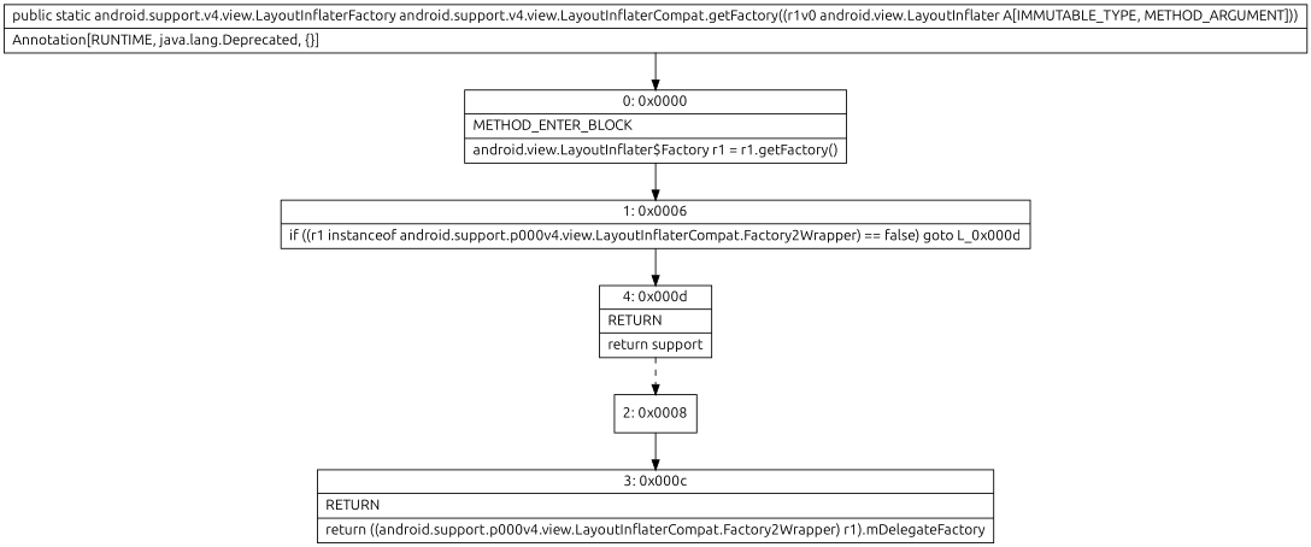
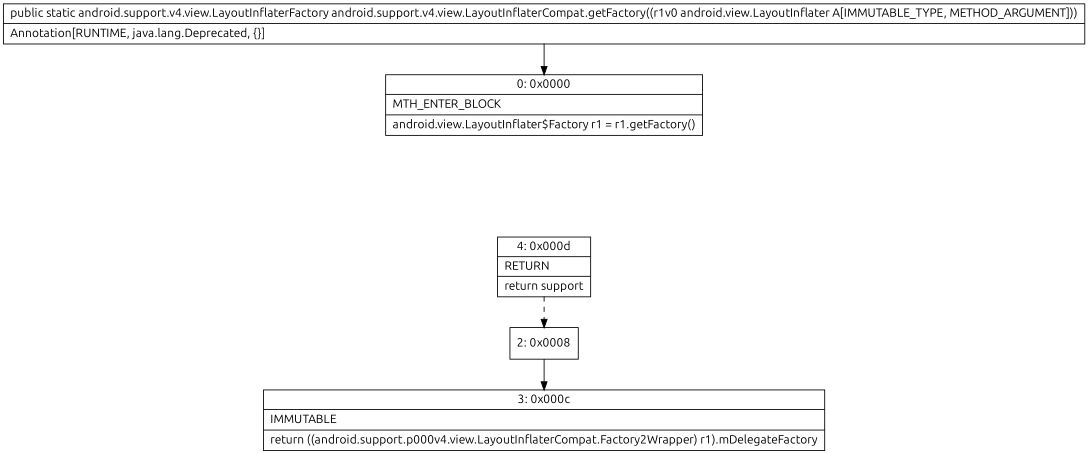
  digraph {
    fontname=Ubuntu
    node [fontname=Ubuntu shape=record]
    edge [fontname=Ubuntu]
-   n1 [label="{0\:\ 0x0000|METHOD_ENTER_BLOCK\l|android.view.LayoutInflater$Factory r1 = r1.getFactory()\l}"]
-   n2 [label="{1\:\ 0x0006|if ((r1 instanceof android.support.p000v4.view.LayoutInflaterCompat.Factory2Wrapper) == false) goto L_0x000d\l}"]
+   n1 [label="{0\:\ 0x0000|MTH_ENTER_BLOCK\l|android.view.LayoutInflater$Factory r1 = r1.getFactory()\l}"]
    n3 [label="{4\:\ 0x000d|RETURN\l|return support\l}"]
    n4 [label="{2\:\ 0x0008}"]
-   n5 [label="{3\:\ 0x000c|RETURN\l|return ((android.support.p000v4.view.LayoutInflaterCompat.Factory2Wrapper) r1).mDelegateFactory\l}"]
+   n5 [label="{3\:\ 0x000c|IMMUTABLE\l|return ((android.support.p000v4.view.LayoutInflaterCompat.Factory2Wrapper) r1).mDelegateFactory\l}"]
    n6 [label="{public static android.support.v4.view.LayoutInflaterFactory android.support.v4.view.LayoutInflaterCompat.getFactory((r1v0 android.view.LayoutInflater A[IMMUTABLE_TYPE, METHOD_ARGUMENT]))  | Annotation[RUNTIME, java.lang.Deprecated, \{\}]\l}"]
-   n1 -> n2
-   n2 -> n3
    n3 -> n4 [style=dashed]
    n4 -> n5
    n6 -> n1
  }
